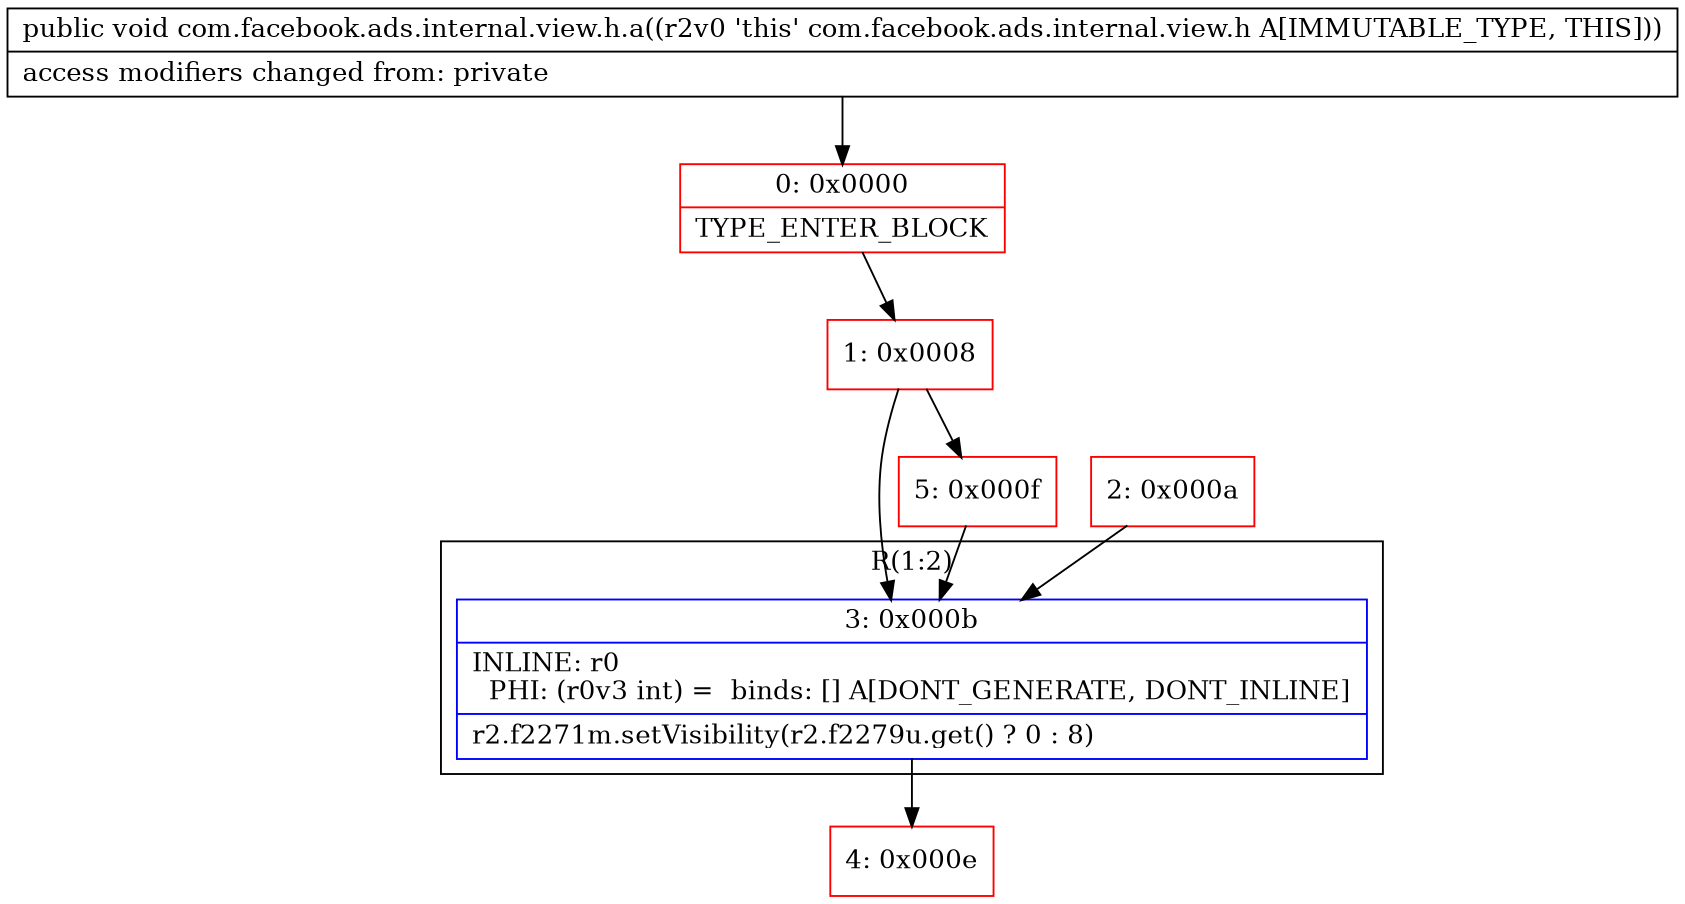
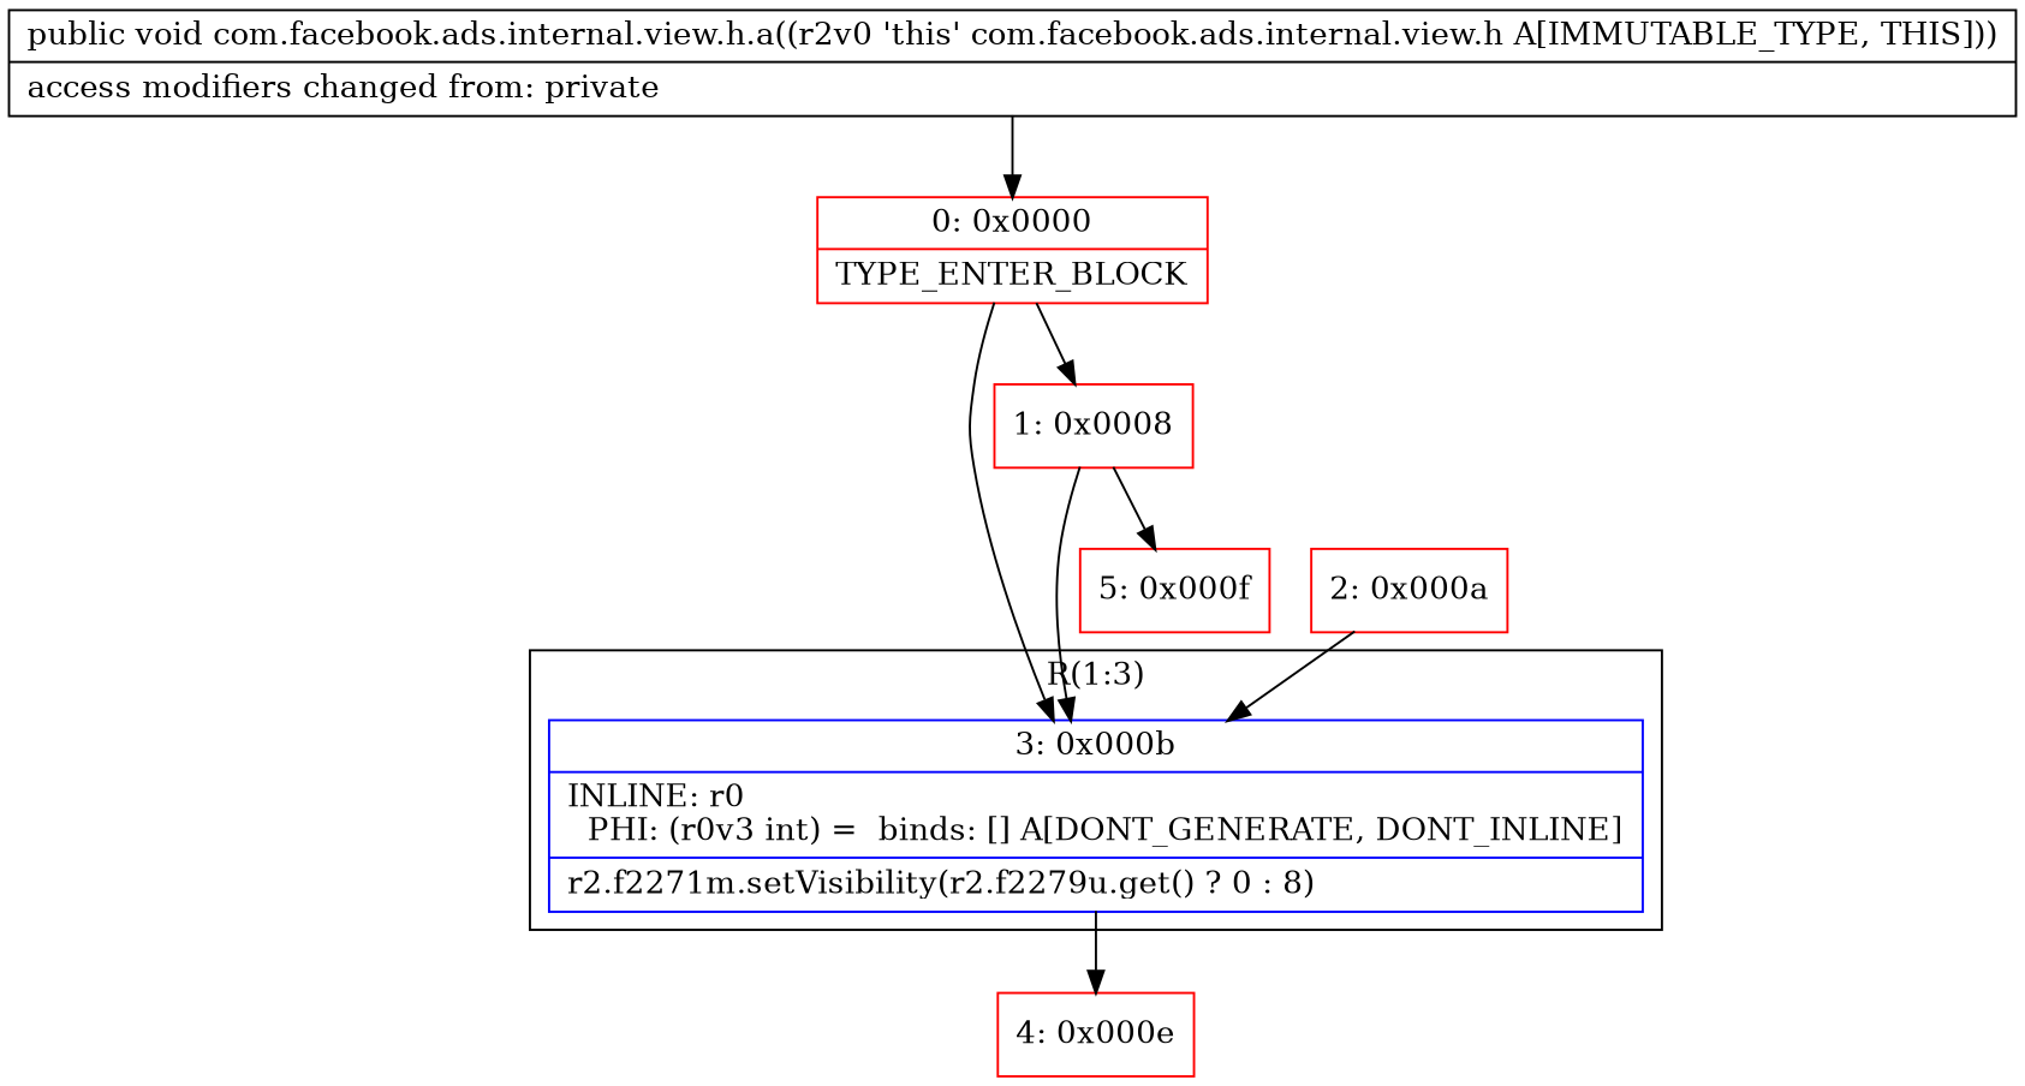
  digraph {
    node [color=red shape=record]
    n1 [color=blue label="{3\:\ 0x000b|INLINE: r0 \l  PHI: (r0v3 int) =  binds: [] A[DONT_GENERATE, DONT_INLINE]\l|r2.f2271m.setVisibility(r2.f2279u.get() ? 0 : 8)\l}"]
    n2 [label="{4\:\ 0x000e}"]
    n3 [label="{0\:\ 0x0000|TYPE_ENTER_BLOCK\l}"]
    n4 [label="{1\:\ 0x0008}"]
    n5 [label="{5\:\ 0x000f}"]
    n6 [label="{2\:\ 0x000a}"]
    n7 [label="{public void com.facebook.ads.internal.view.h.a((r2v0 'this' com.facebook.ads.internal.view.h A[IMMUTABLE_TYPE, THIS]))  | access modifiers changed from: private\l}" color=""]
    subgraph cluster_1 {
-     label="R(1:2)"
+     label="R(1:3)"
      n1
    }
    n1 -> n2
    n3 -> n4
    n4 -> n1
    n4 -> n5
-   n5 -> n1
+   n3 -> n1
    n6 -> n1
    n7 -> n3
  }
